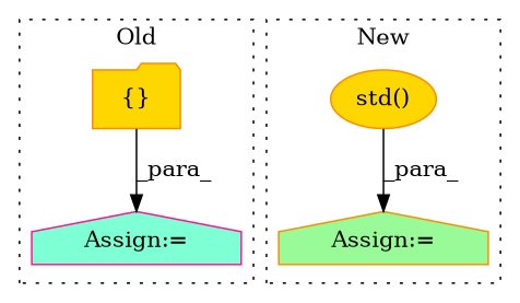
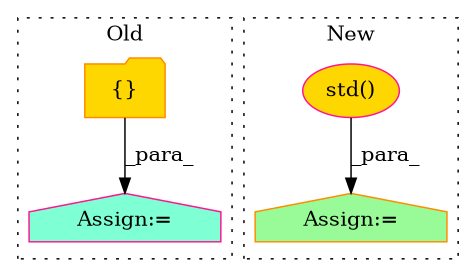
  digraph {
    node [a=68 l=3 shape=house style=filled fillcolor=gold color=darkorange]
    edge [color=black style=solid]
    n1 [a=95 l="14,11" label="{}" s="2788,2942" shape=folder]
    n2 [label="Assign:=" s=2785 fillcolor=aquamarine color=deeppink]
-   n3 [a=75 l=57 label="std()" s=2605 shape=ellipse]
+   n3 [a=75 l=57 label="std()" s=2605 shape=ellipse color=deeppink]
    n4 [label="Assign:=" s=2602 fillcolor=palegreen]
    subgraph cluster_1 {
      label=Old
      style=dotted
      n1
      n2
    }
    subgraph cluster_2 {
      label=New
      style=dotted
      n3
      n4
    }
    n1 -> n2 [label=_para_]
    n3 -> n4 [label=_para_]
  }
